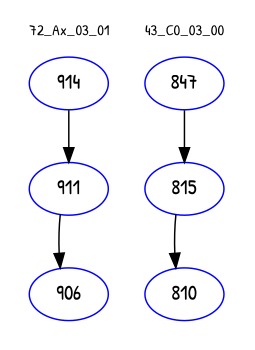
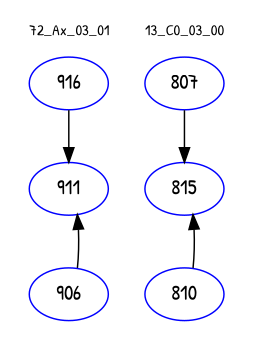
  digraph {
    fontname="Patrick Hand"
    node [color=blue fontname="Patrick Hand"]
    edge [color=black fontname="Patrick Hand"]
-   n1 [label=914]
+   n1 [label=916]
    n2 [label=911]
    n3 [label=906]
-   n4 [label=847]
+   n4 [label=807]
    n5 [label=810]
    n6 [label=815]
    subgraph cluster_1 {
      color=white
      fontsize=10
      label="72_Ax_03_01"
      n1
      n2
      n3
    }
    subgraph cluster_2 {
      color=white
      fontsize=10
-     label="43_C0_03_00"
+     label="13_C0_03_00"
      n4
      n5
      n6
    }
    n1 -> n2
-   n2 -> n3
+   n3 -> n2
    n4 -> n6
-   n6 -> n5
+   n5 -> n6
  }
